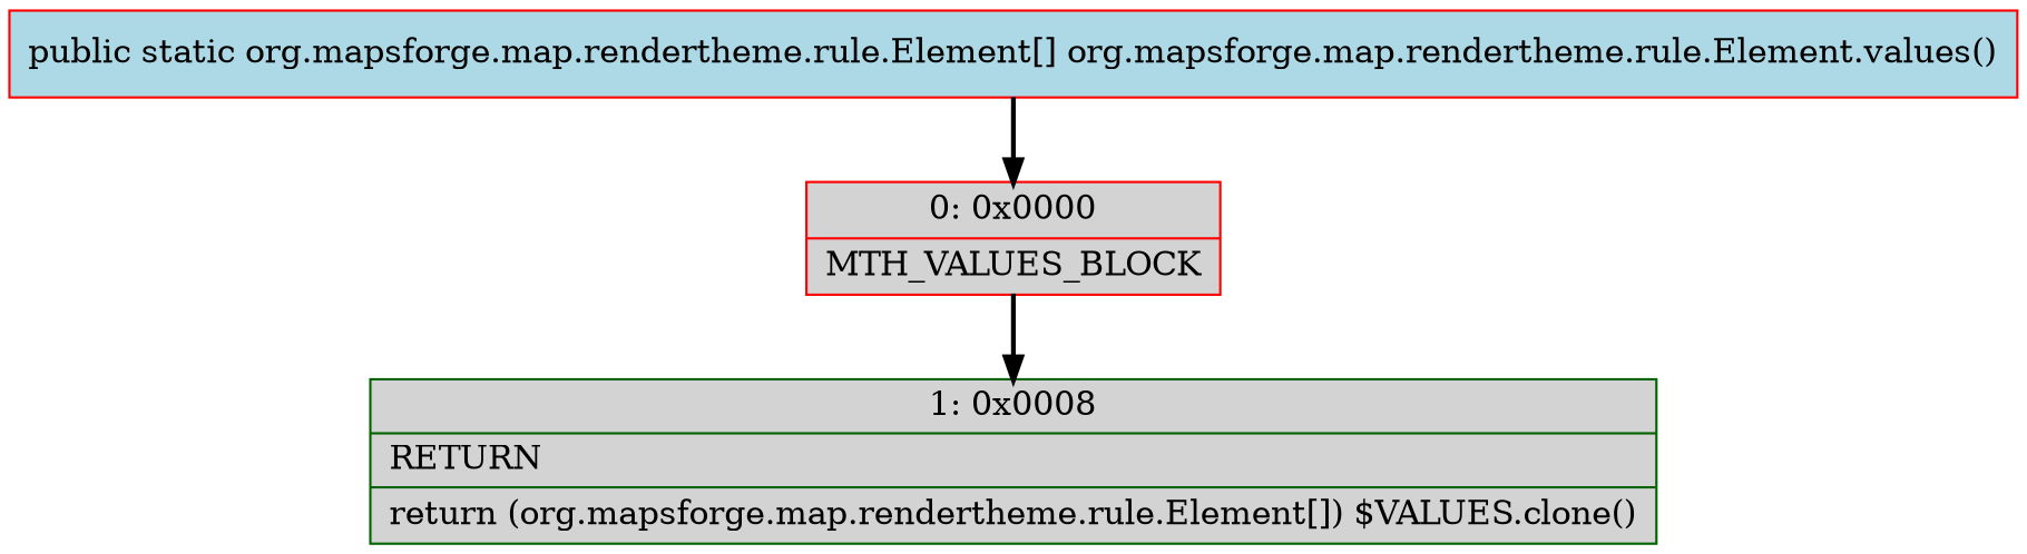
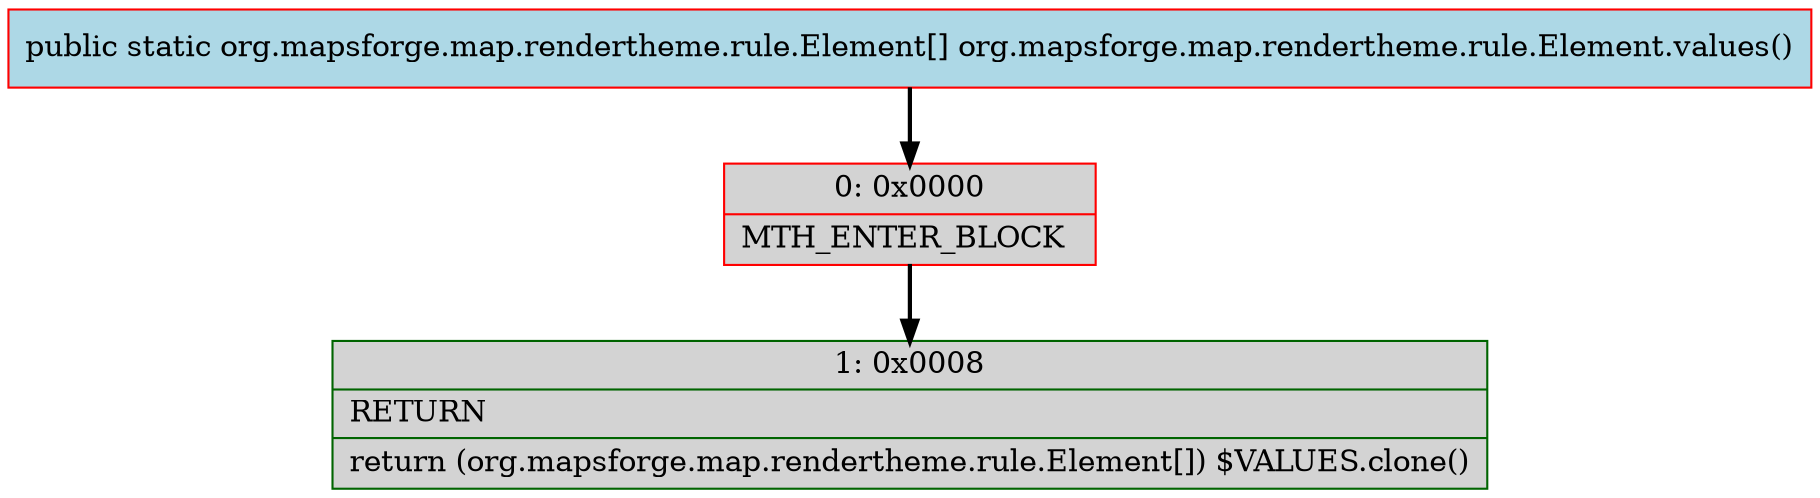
  digraph {
    node [shape=record style=filled fillcolor=lightgrey color=red]
    edge [style=bold]
-   n1 [label="{0\:\ 0x0000|MTH_VALUES_BLOCK\l}"]
+   n1 [label="{0\:\ 0x0000|MTH_ENTER_BLOCK\l}"]
    n2 [label="{1\:\ 0x0008|RETURN\l|return (org.mapsforge.map.rendertheme.rule.Element[]) $VALUES.clone()\l}" color=darkgreen]
    n3 [label="{public static org.mapsforge.map.rendertheme.rule.Element[] org.mapsforge.map.rendertheme.rule.Element.values() }" fillcolor=lightblue]
    n1 -> n2
    n3 -> n1
  }
